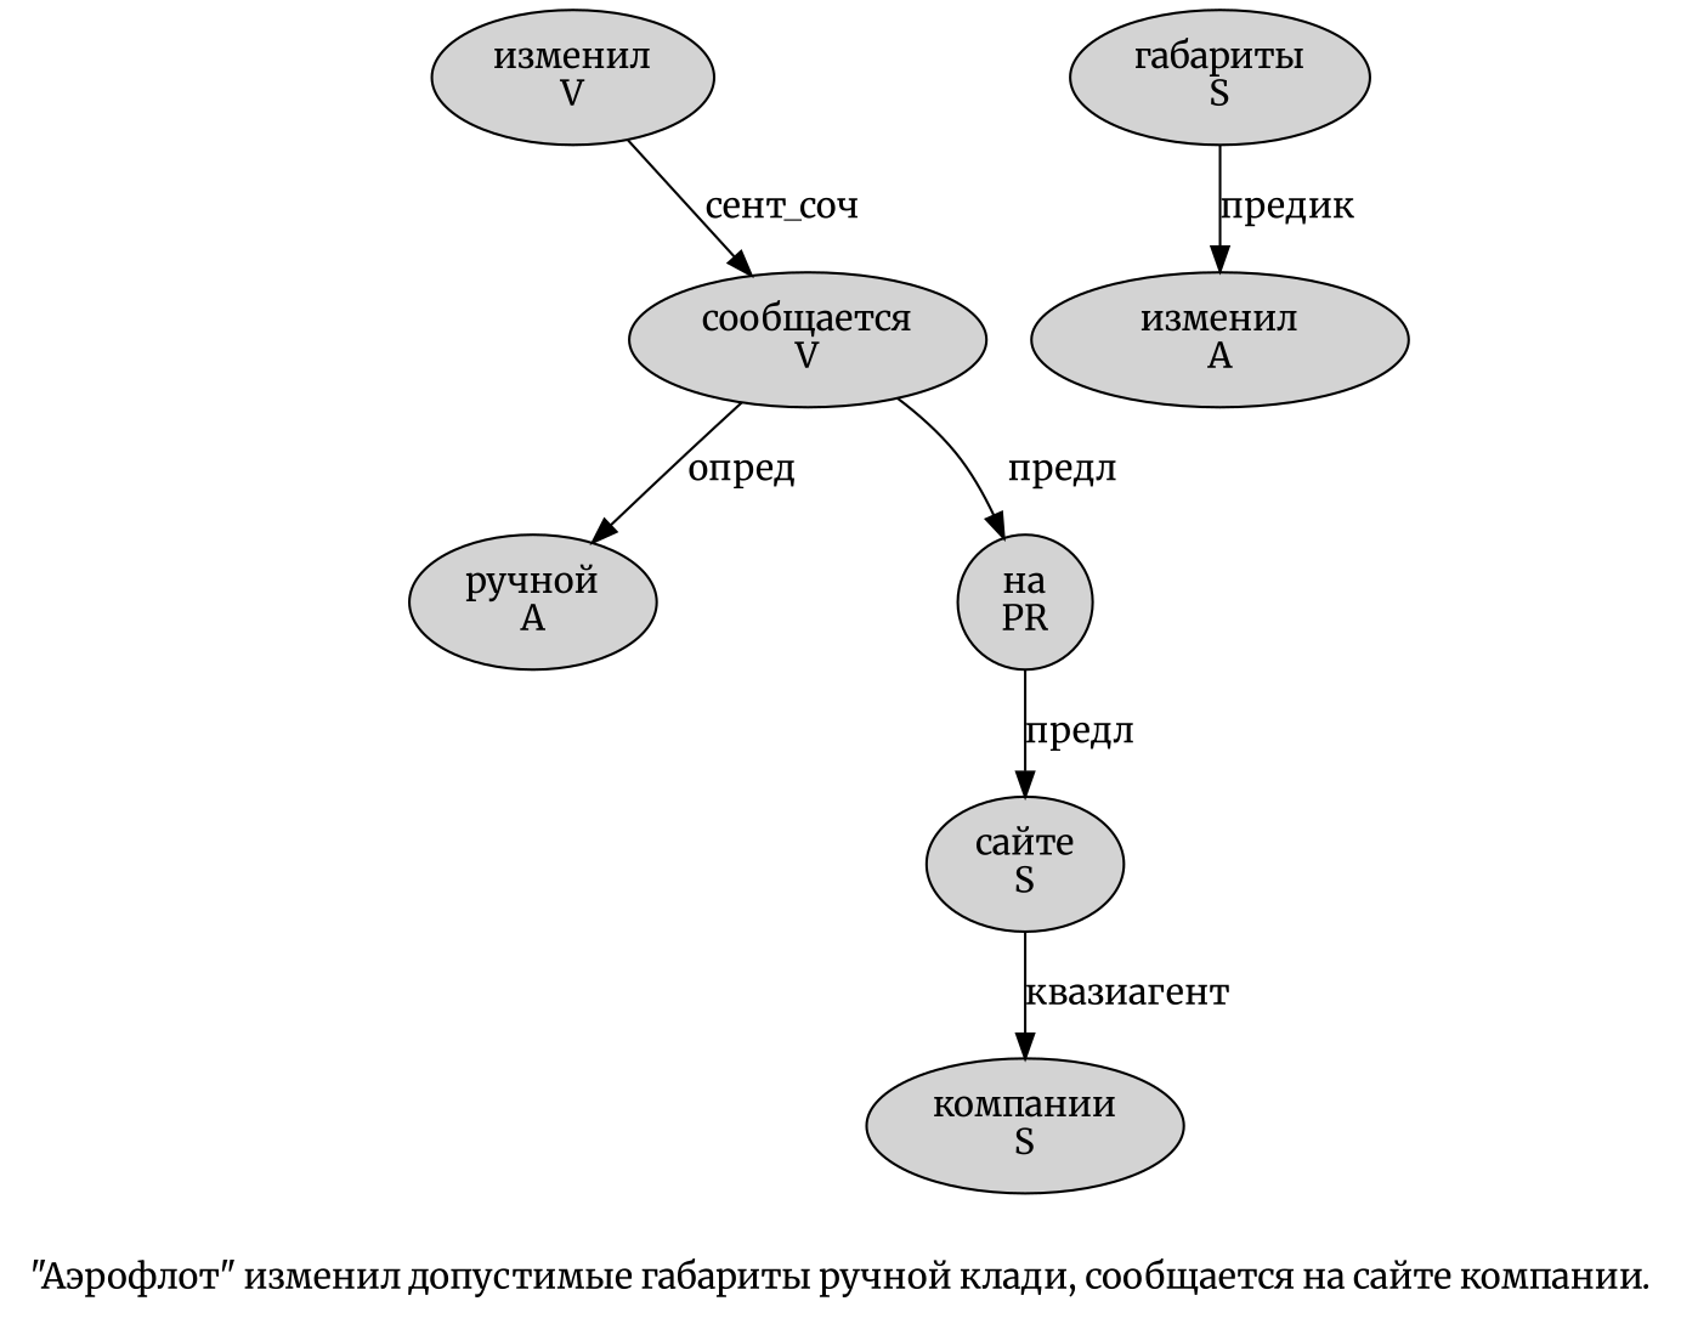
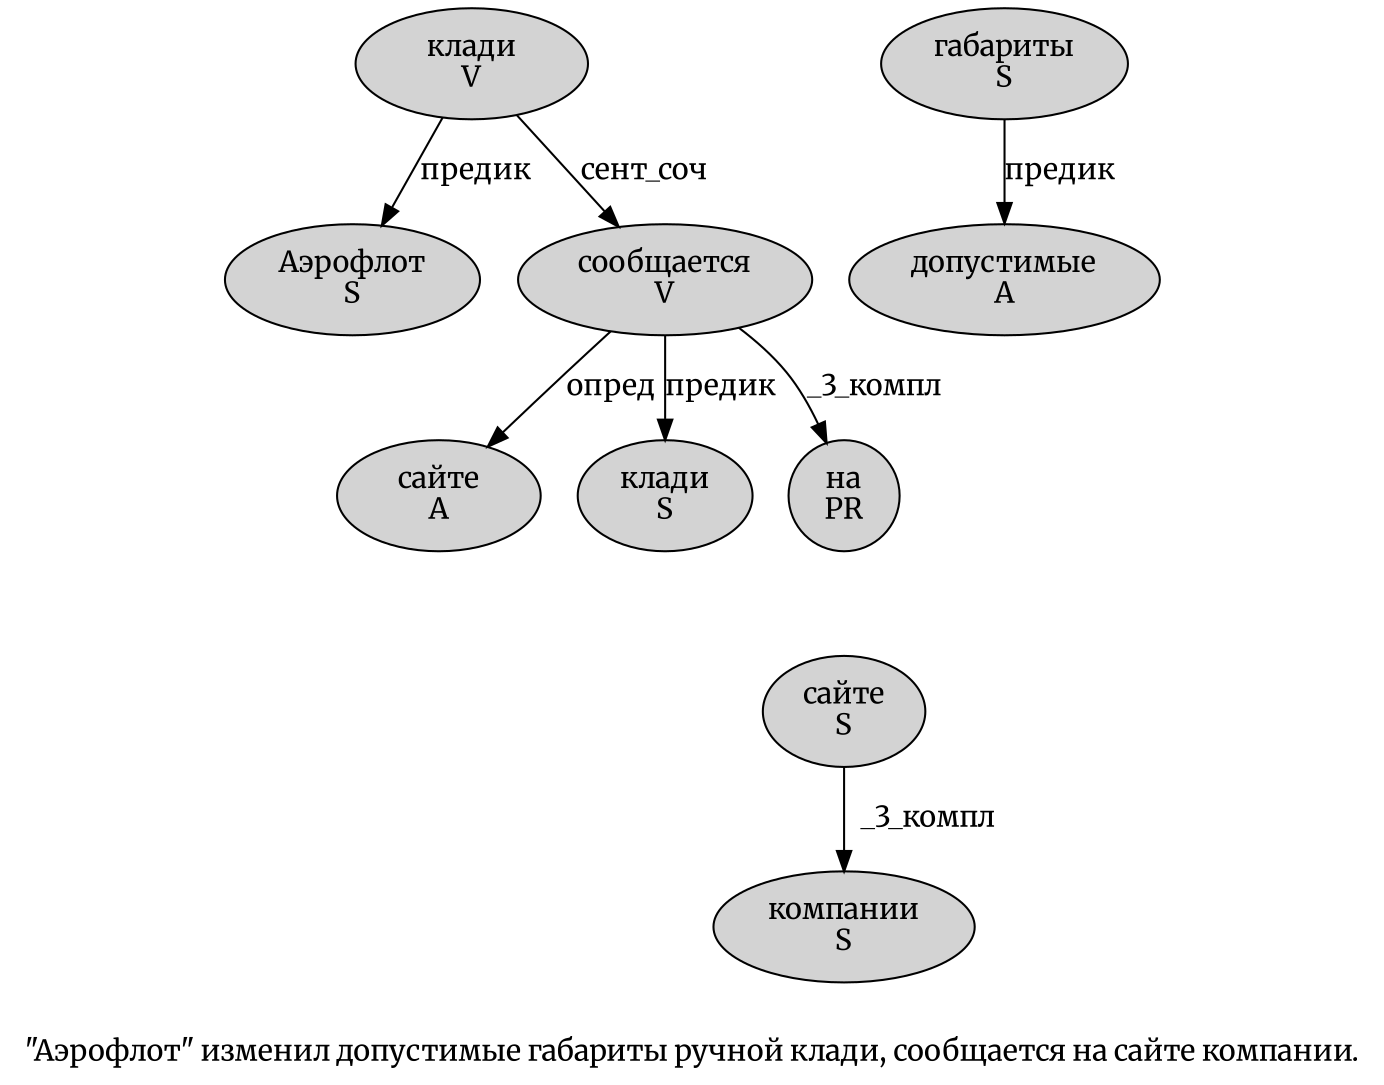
  digraph {
    fontname=Merriweather
    label="\"Аэрофлот\" изменил допустимые габариты ручной клади, сообщается на сайте компании."
    node [fillcolor=lightgray fontname=Merriweather penwidth=1 shape=ellipse style=filled]
    edge [fontname=Merriweather]
-   n2 [label="изменил\nV"]
+   n1 [label="Аэрофлот\nS"]
+   n2 [label="клади\nV"]
    n3 [label="сообщается\nV"]
    n4 [label="габариты\nS"]
-   n5 [label="изменил\nA"]
-   n6 [label="ручной\nA"]
+   n5 [label="допустимые\nA"]
+   n6 [label="сайте\nA"]
+   n7 [label="клади\nS"]
    n8 [label="на\nPR"]
    n9 [label="сайте\nS"]
    n10 [label="компании\nS"]
+   n2 -> n1 [label="предик"]
    n2 -> n3 [label="сент_соч"]
    n3 -> n6 [label="опред"]
-   n3 -> n8 [label="предл"]
+   n3 -> n7 [label="предик"]
+   n3 -> n8 [label="_3_компл"]
    n4 -> n5 [label="предик"]
-   n8 -> n9 [label="предл"]
-   n9 -> n10 [label="квазиагент"]
+   n9 -> n10 [label="_3_компл"]
  }
